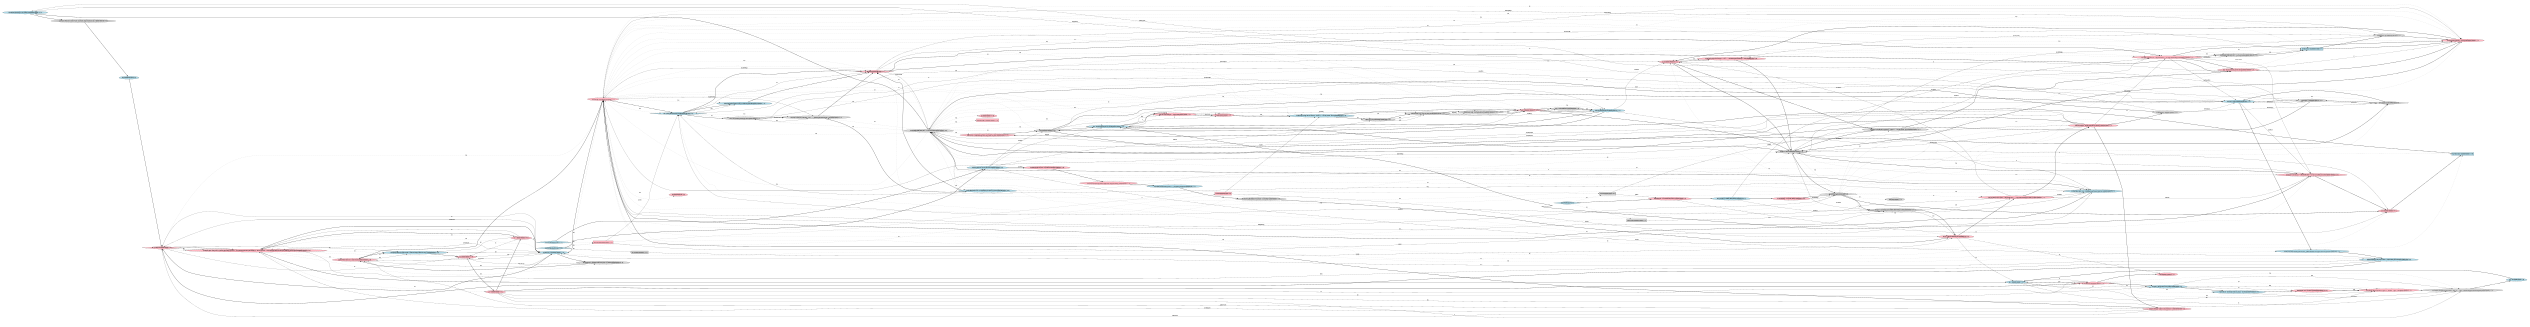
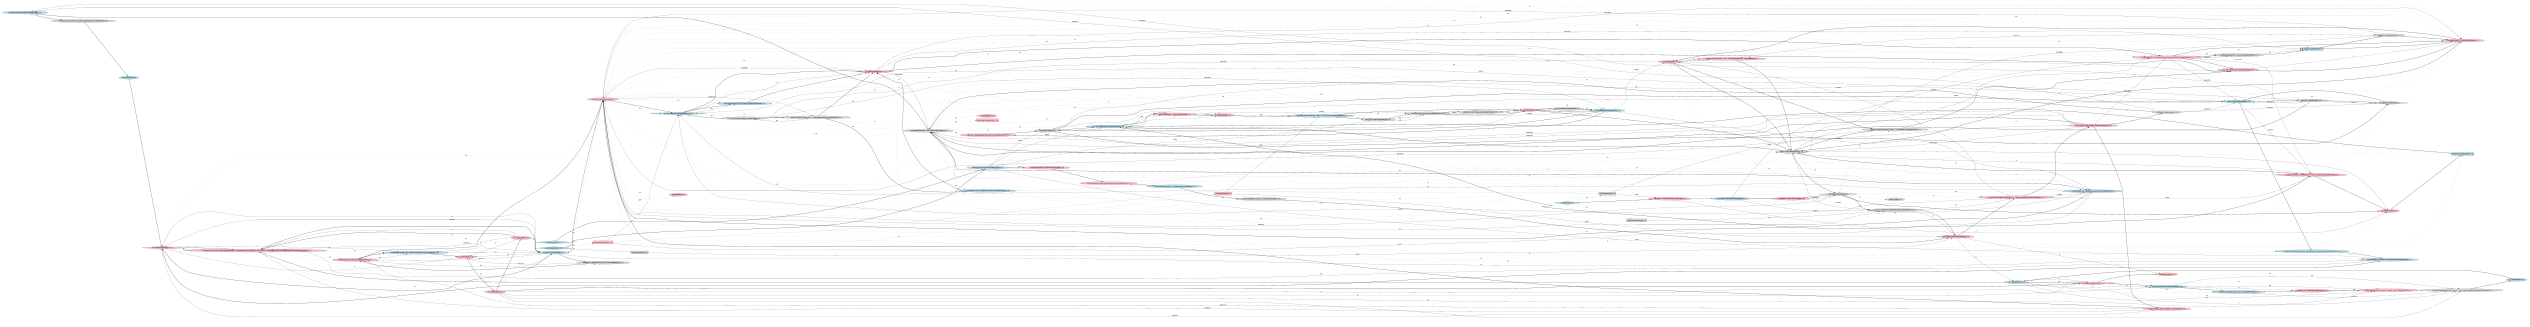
  digraph {
    fontname=Oswald
    rankdir=LR
    node [fillcolor=lightpink fontname=Oswald shape=ellipse style=filled]
    edge [fontname=Oswald style=solid]
    n1 [fillcolor=lightblue label="assertNotNull(\"previousFacets is null\",previousFacets)@@@49@@@['1', '0', '0']"]
    n2 [fillcolor=lightgrey label="assertEquals(\"Mismatch in number of facets: \",facetCounts.size(),previousFacets.size() / 2)@@@50@@@['1', '0', '0']"]
    n3 [fillcolor=lightblue label="int pos@@@51@@@['1', '0', '0']"]
    n4 [label="assertNotNull(\"Expected facet label #\" + (pos / 2) + \" not found: '\" + label + \"'\",count)@@@66@@@['0', '1', '0']"]
    n5 [fillcolor=lightgrey label="assertEquals(\"Facet count mismatch for label #\" + (pos / 2) + \" '\" + label + \"'\",expectedCount,facetCounts.get(label).value)@@@67@@@['0', '1', '0']"]
    n6 [fillcolor=lightblue label="pos += 2@@@68@@@['0', '1', '0']"]
    n7 [fillcolor=lightblue label="String label = (String)previousFacets.get(pos)@@@63@@@['0', '1', '0']"]
    n8 [fillcolor=lightblue label="int expectedCount = ((Number)previousFacets.get(pos + 1)).intValue()@@@64@@@['0', '1', '0']"]
    n9 [label="MutableValueInt count = facetCounts.get(label)@@@65@@@['0', '1', '0']"]
    n10 [label="return ids@@@70@@@['0', '1', '0']"]
    n11 [fillcolor=lightblue label="null != params.getInt(CommonParams.ROWS)@@@14@@@['1', '1', '1']" shape=diamond]
    n12 [fillcolor=lightgrey label="int rows = params.getInt(CommonParams.ROWS)@@@15@@@['1', '0', '1']"]
    n13 [fillcolor=lightblue label="@SuppressWarnings({\"rawtypes\"}) Map rsp = (Map)fromJSONString(json)@@@16@@@['0', '1', '0']"]
    n14 [fillcolor=lightgrey label="assertTrue(\"Too many docs on this page: \" + rows + \" < \" + docsOnThisPage,docsOnThisPage <= rows)@@@16@@@['1', '0', '1']"]
    n15 [label="0 == docsOnThisPage@@@18@@@['1', '1', '1']" shape=diamond]
    n16 [fillcolor=lightblue label="facetCounts.put(facetString,count)@@@41@@@['1', '1', '0']"]
    n17 [label="ids.put(id)@@@24@@@['1', '1', '1']"]
    n18 [fillcolor=lightblue label="List<Map<Object,Object>> docs = (List)(((Map)rsp.get(\"response\")).get(\"docs\"))@@@18@@@['1', '0', '0']"]
    n19 [fillcolor=lightgrey label="assertNotNull(CURSOR_MARK_NEXT + \" is null\",nextCursorMark)@@@11@@@['1', '0', '1']"]
    n20 [label="assertEquals(\"no more docs, but \" + CURSOR_MARK_NEXT + \" isn't same\",cursorMark,nextCursorMark)@@@19@@@['1', '1', '1']"]
    n21 [label="int id = Integer.parseInt(doc.get(\"id\").toString())@@@22@@@['0', '0', '1']"]
    n22 [label="assertFalse(\"walk already seen: \" + id,ids.exists(id))@@@23@@@['1', '1', '1']"]
    n23 [fillcolor=lightblue label="Map<Object,Object> doc@@@21@@@['1', '1', '1']" shape=box]
    n24 [label="assertFalse(\"walk already seen: \" + id,ids.exists(id))@@@33@@@['1', '1', '0']"]
    n25 [fillcolor=lightgrey label="String facetString = null == facet? null: facet.toString()@@@37@@@['1', '1', '0']"]
    n26 [label="ids.put(id)@@@34@@@['1', '1', '0']"]
    n27 [label="null == count@@@39@@@['1', '1', '0']" shape=diamond]
    n28 [fillcolor=lightgrey label="MutableValueInt count = facetCounts.get(facetString)@@@38@@@['0', '1', '0']"]
    n29 [fillcolor=lightblue label="assertFalse(\"id set bigger then max allowed (\" + maxSize + \"): \" + ids.size(),maxSize < ids.size())@@@35@@@['1', '1', '0']"]
    n30 [fillcolor=lightblue label="pos += 2@@@62@@@['1', '1', '0']"]
    n31 [label="pos < previousFacets.size()@@@61@@@['0', '1', '0']" shape=diamond]
    n32 [fillcolor=lightgrey label="int maxSize@@@2@@@['1', '0', '0']" shape=box]
    n33 [label="Map rsp = (Map)fromJSONString(json)@@@8@@@['1', '1', '1']"]
    n34 [fillcolor=lightblue label="Map<Object,Object> doc@@@31@@@['1', '1', '0']" shape=box]
    n35 [fillcolor=lightblue label="int id = Integer.parseInt(doc.get(\"id\").toString())@@@32@@@['1', '1', '0']"]
    n36 [label="assertTrue(\"response doesn't contain \" + CURSOR_MARK_NEXT + \": \" + json,rsp.containsKey(CURSOR_MARK_NEXT))@@@9@@@['1', '1', '1']"]
    n37 [label="assertTrue(\"Too many docs on this page: \" + rows + \" < \" + docsOnThisPage,docsOnThisPage <= rows)@@@26@@@['0', '1', '0']"]
    n38 [fillcolor=lightgrey label="cursorMark = nextCursorMark@@@27@@@['1', '1', '1']"]
    n39 [fillcolor=lightgrey label="String json = assertJQ(req(params,CURSOR_MARK_PARAM,cursorMark))@@@7@@@['0', '0', '1']"]
    n40 [label="return ids@@@29@@@['1', '0', '1']"]
    n41 [label="assertEquals(\"no more docs, but \" + CURSOR_MARK_NEXT + \" isn't same\",cursorMark,nextCursorMark)@@@29@@@['1', '1', '0']"]
    n42 [fillcolor=lightgrey label="0 < docsOnThisPage@@@6@@@['0', '0', '1']" shape=diamond]
    n43 [fillcolor=lightgrey label="previousFacets = facets@@@47@@@['1', '0', '0']"]
    n44 [fillcolor=lightblue label="cursorMark = nextCursorMark@@@45@@@['1', '1', '0']"]
    n45 [fillcolor=lightgrey label="null != previousFacets@@@44@@@['1', '0', '0']" shape=diamond]
    n46 [fillcolor=lightblue label="@SuppressWarnings({\"rawtypes\"}) Map facetFields = (Map)((Map)rsp.get(\"facet_counts\")).get(\"facet_fields\")@@@46@@@['0', '1', '0']"]
    n47 [label="docsOnThisPage = docs.size()@@@13@@@['1', '1', '1']"]
    n48 [label="docs@@@27@@@['1', '0', '0']"]
    n49 [fillcolor=lightblue label="List<Map<Object,Object>> docs = (List)(((Map)rsp.get(\"response\")).get(\"docs\"))@@@12@@@['1', '0', '1']"]
    n50 [fillcolor=lightgrey label="++count.value@@@43@@@['1', '1', '0']"]
    n51 [label="Map<Object,Object> doc@@@27@@@['1', '0', '0']" shape=box]
    n52 [label="Map facetFields = (Map)((Map)rsp.get(\"facet_counts\")).get(\"facet_fields\")@@@42@@@['1', '0', '0']"]
    n53 [fillcolor=lightblue label="String cursorMark = CURSOR_MARK_START@@@4@@@['0', '0', '1']"]
    n54 [label="int docsOnThisPage = Integer.MAX_VALUE@@@5@@@['0', '0', '1']"]
    n55 [fillcolor=lightgrey label="assertNotNull(CURSOR_MARK_NEXT + \" is null\",nextCursorMark)@@@21@@@['1', '1', '0']"]
    n56 [fillcolor=lightgrey label="count = new MutableValueInt()@@@40@@@['0', '1', '0']"]
    n57 [fillcolor=lightblue label="assertFullWalkNoDupsWithFacets['1', '0', '0']" shape=diamond]
    n58 [fillcolor=lightblue label="final String facetField = params.get(\"facet.field\")@@@3@@@['1', '1', '0']"]
    n59 [label="SolrParams params@@@2@@@['1', '1', '0']" shape=box]
    n60 [label="assertNotNull(\"facet.field param not specified\",facetField)@@@4@@@['1', '1', '0']"]
    n61 [fillcolor=lightblue label="@SuppressWarnings({\"rawtypes\"}) List facets = (List)facetFields.get(facetField)@@@49@@@['0', '1', '0']"]
    n62 [fillcolor=lightgrey label="Object facet = doc.get(facetField)@@@36@@@['1', '1', '0']"]
    n63 [fillcolor=lightgrey label="int maxSize@@@2@@@['0', '0', '1']" shape=box]
    n64 [label="SentinelIntSet ids = new SentinelIntSet(maxSize,-1)@@@3@@@['0', '0', '1']"]
    n65 [label="String nextCursorMark = (String)rsp.get(CURSOR_MARK_NEXT)@@@10@@@['1', '1', '1']"]
    n66 [fillcolor=lightgrey label="List previousFacets = null@@@11@@@['1', '0', '0']"]
    n67 [label="@SuppressWarnings({\"rawtypes\"}) List previousFacets = null@@@11@@@['0', '1', '0']"]
    n68 [label="assertEquals(\"Facets not the same as on previous page:previous page facets: \" + Arrays.toString(facets.toArray(new Object(((()) + \"current page facets: \" + Arrays.toString(previousFacets.toArray(new Object(((()),previousFacets,facets)@@@53@@@['1', '1', '0']"]
    n69 [label="assertNotNull(\"previousFacets is null\",previousFacets)@@@57@@@['1', '1', '0']"]
    n70 [label="null != previousFacets@@@52@@@['1', '1', '0']" shape=diamond]
    n71 [fillcolor=lightblue label="previousFacets = facets@@@55@@@['1', '1', '0']"]
    n72 [fillcolor=lightgrey label="docsOnThisPage = docs.size()@@@23@@@['0', '1', '0']"]
    n73 [label="docs@@@31@@@['0', '1', '0']"]
    n74 [label="pos += 2@@@54@@@['1', '0', '0']"]
    n75 [fillcolor=lightblue label="assertEquals(\"Mismatch in number of facets: \",facetCounts.size(),previousFacets.size() / 2)@@@58@@@['1', '1', '0']"]
    n76 [label="int pos@@@59@@@['1', '1', '0']"]
    n77 [fillcolor=lightgrey label="int expectedCount = ((Number)previousFacets.get(pos + 1)).intValue()@@@56@@@['1', '0', '0']"]
    n78 [label="pos = 0@@@60@@@['1', '1', '0']"]
    n79 [label="assertFalse(\"facet.field param contains multiple values\",facetField.contains(\",\"))@@@5@@@['1', '1', '0']"]
    n80 [fillcolor=lightblue label="assertEquals(\"facet.limit param not set to -1\",\"-1\",params.get(\"facet.limit\"))@@@6@@@['1', '1', '0']"]
    n81 [fillcolor=lightgrey label="assertFalse(\"id set bigger then max allowed (\" + maxSize + \"): \" + ids.size(),maxSize < ids.size())@@@25@@@['0', '0', '1']"]
    n82 [fillcolor=lightblue label="assertFullWalkNoDupsWithFacets['0', '1', '0']" shape=diamond]
    n83 [label="int maxSize@@@2@@@['0', '1', '0']" shape=box]
    n84 [fillcolor=lightgrey label="docs@@@21@@@['0', '0', '1']"]
    n85 [fillcolor=lightgrey label="SolrParams params@@@2@@@['0', '0', '1']" shape=box]
    n86 [fillcolor=lightgrey label="final Map<String,MutableValueInt> facetCounts = new HashMap<>()@@@7@@@['1', '1', '0']"]
    n87 [fillcolor=lightblue label="assertFullWalkNoDups['0', '0', '1']" shape=diamond]
    n1 -> n2 [style=bold]
    n2 -> n3 [style=bold]
    n3 -> n70 [style=bold]
    n4 -> n5 [style=bold]
    n5 -> n6 [style=bold]
    n6 -> n30 [style=bold]
    n7 -> n4 [label=label]
    n7 -> n5 [label=label]
    n7 -> n8 [style=bold]
    n7 -> n9 [label=label]
    n8 -> n5 [label=expectedCount]
    n8 -> n9 [style=bold]
    n9 -> n4 [label=count]
    n9 -> n4 [style=bold]
    n11 -> n12 [style=bold]
    n11 -> n12 [label=true style=dotted]
    n11 -> n13 [style=bold]
    n11 -> n13 [label=json]
    n11 -> n14 [label=true style=dotted]
    n11 -> n15 [style=bold]
    n11 -> n15 [label=json]
    n12 -> n14 [label=rows]
    n12 -> n14 [label=nextCursorMark]
    n12 -> n14 [style=bold]
    n12 -> n16 [label=nextCursorMark]
    n12 -> n17 [label=nextCursorMark]
    n13 -> n15 [style=bold]
    n14 -> n15 [style=bold]
    n14 -> n18 [style=bold]
    n15 -> n19 [label=docsOnThisPage]
    n15 -> n20 [style=bold]
    n15 -> n20 [label=true style=dotted]
    n15 -> n21 [style=bold]
    n15 -> n22 [label=docsOnThisPage]
    n15 -> n23 [label=docsOnThisPage]
    n16 -> n17 [label=cursorMark]
    n16 -> n49 [label=cursorMark]
    n16 -> n50 [style=bold]
    n16 -> n52 [style=bold]
    n17 -> n37 [style=bold]
    n17 -> n37 [label=rows]
    n17 -> n38 [style=bold]
    n17 -> n81 [style=bold]
    n18 -> n15 [style=bold]
    n18 -> n49 [label=0 style=dashed]
    n19 -> n1 [style=bold]
    n19 -> n11 [label=true style=dotted]
    n19 -> n12 [label=true style=dotted]
    n19 -> n14 [label=true style=dotted]
    n19 -> n15 [label=true style=dotted]
    n19 -> n16 [label=true style=dotted]
    n19 -> n18 [label=true style=dotted]
    n19 -> n20 [label=true style=dotted]
    n19 -> n22 [label=true style=dotted]
    n19 -> n24 [label=true style=dotted]
    n19 -> n26 [label=true style=dotted]
    n19 -> n27 [label=true style=dotted]
    n19 -> n29 [label=true style=dotted]
    n19 -> n34 [label=true style=dotted]
    n19 -> n35 [label=true style=dotted]
    n19 -> n38 [label=true style=dotted]
    n19 -> n40 [label=true style=dotted]
    n19 -> n41 [label=true style=dotted]
    n19 -> n43 [label=true style=dotted]
    n19 -> n45 [label=true style=dotted]
    n19 -> n47 [label=true style=dotted]
    n19 -> n48 [label=true style=dotted]
    n19 -> n49 [style=bold]
    n19 -> n49 [label=true style=dotted]
    n19 -> n50 [label=true style=dotted]
    n19 -> n51 [label=true style=dotted]
    n19 -> n52 [label=true style=dotted]
    n20 -> n21 [style=bold]
    n20 -> n22 [style=bold]
    n20 -> n23 [label=true style=dotted]
    n20 -> n41 [label=nextCursorMark]
    n20 -> n44 [label=nextCursorMark]
    n20 -> n55 [label=true style=dotted]
    n20 -> n55 [style=bold]
    n20 -> n55 [label=nextCursorMark]
    n21 -> n17 [label=id]
    n21 -> n22 [label=id]
    n21 -> n22 [style=bold]
    n22 -> n17 [style=bold]
    n22 -> n17 [label=true style=dotted]
    n22 -> n37 [label=true style=dotted]
    n22 -> n38 [style=bold]
    n23 -> n22 [style=bold]
    n23 -> n72 [style=bold]
    n24 -> n25 [label=facetString]
    n24 -> n26 [style=bold]
    n24 -> n26 [label=facetString]
    n25 -> n16 [label=facetString]
    n25 -> n27 [style=bold]
    n25 -> n28 [style=bold]
    n25 -> n28 [label=facetString]
    n26 -> n29 [label=count]
    n26 -> n29 [style=bold]
    n27 -> n16 [label=true style=dotted]
    n27 -> n16 [style=bold]
    n27 -> n38 [style=bold]
    n27 -> n50
    n27 -> n56 [style=bold]
    n27 -> n56 [label=true style=dotted]
    n28 -> n27 [style=bold]
    n28 -> n27 [label=count]
    n29 -> n25 [label=true style=dotted]
    n29 -> n27 [style=bold]
    n29 -> n62 [label=true style=dotted]
    n29 -> n62 [style=bold]
    n30 -> n4 [label=pos]
    n30 -> n5 [label=pos]
    n30 -> n7 [label=pos]
    n30 -> n31 [style=bold]
    n30 -> n31 [label=pos]
    n31 -> n4 [label=true style=dotted]
    n31 -> n5 [label=true style=dotted]
    n31 -> n7 [style=bold]
    n31 -> n7 [label=true style=dotted]
    n31 -> n8 [label=true style=dotted]
    n31 -> n9 [label=true style=dotted]
    n31 -> n10 [style=bold]
    n31 -> n30 [label=true style=dotted]
    n32 -> n33 [label=maxSize]
    n33 -> n10 [label=ids]
    n33 -> n30 [label=ids]
    n33 -> n36 [style=bold]
    n34 -> n35 [style=bold]
    n35 -> n24 [label=facet]
    n35 -> n24 [label=id]
    n35 -> n24 [style=bold]
    n35 -> n26 [label=id]
    n36 -> n11 [label=cursorMark]
    n36 -> n17 [label=cursorMark]
    n36 -> n41 [label=cursorMark]
    n36 -> n49 [label=cursorMark]
    n36 -> n65 [style=bold]
    n37 -> n38 [style=bold]
    n38 -> n20 [label=cursorMark]
    n38 -> n35 [style=bold]
    n38 -> n39 [label=cursorMark]
    n38 -> n40 [label=id]
    n38 -> n41 [label=id]
    n38 -> n41 [style=bold]
    n38 -> n41 [label=true style=dotted]
    n38 -> n42 [style=bold]
    n39 -> n33 [label=json]
    n39 -> n33 [style=bold]
    n39 -> n36 [label=json]
    n40 -> n34 [style=bold]
    n41 -> n35 [style=bold]
    n41 -> n40 [style=bold]
    n42 -> n11 [label=true style=dotted]
    n42 -> n15 [label=true style=dotted]
    n42 -> n17 [label=true style=dotted]
    n42 -> n19 [label=true style=dotted]
    n42 -> n21 [label=true style=dotted]
    n42 -> n22 [label=true style=dotted]
    n42 -> n23 [label=true style=dotted]
    n42 -> n33 [label=true style=dotted]
    n42 -> n36 [label=true style=dotted]
    n42 -> n38 [label=true style=dotted]
    n42 -> n39 [style=bold]
    n42 -> n39 [label=true style=dotted]
    n42 -> n40 [style=bold]
-   n42 -> n71 [label=true style=dotted]
+   n42 -> n47 [label=true style=dotted]
    n42 -> n49 [label=true style=dotted]
    n42 -> n65 [label=true style=dotted]
    n42 -> n81 [label=true style=dotted]
    n42 -> n84 [label=true style=dotted]
    n43 -> n1 [label=previousFacets]
    n43 -> n19 [style=bold]
    n43 -> n44 [label=previousFacets]
    n43 -> n45 [label=previousFacets]
    n44 -> n11 [label=cursorMark]
    n44 -> n41 [label=cursorMark]
    n44 -> n43 [style=bold]
    n44 -> n46 [style=bold]
    n45 -> n43 [style=bold]
    n45 -> n44 [style=bold]
    n45 -> n44 [label=true style=dotted]
    n46 -> n61 [style=bold]
    n47 -> n11 [style=bold]
    n47 -> n11 [label=true style=dotted]
    n47 -> n13 [label=true style=dotted]
    n47 -> n14 [label=docsOnThisPage]
    n47 -> n15 [label=docsOnThisPage]
    n47 -> n15 [label=true style=dotted]
    n47 -> n20 [label=true style=dotted]
    n47 -> n22 [label=true style=dotted]
    n47 -> n23 [label=true style=dotted]
    n47 -> n24 [label=true style=dotted]
    n47 -> n25 [label=true style=dotted]
    n47 -> n26 [label=true style=dotted]
    n47 -> n27 [label=true style=dotted]
    n47 -> n28 [label=true style=dotted]
    n47 -> n29 [label=true style=dotted]
    n47 -> n34 [label=true style=dotted]
    n47 -> n35 [label=true style=dotted]
    n47 -> n38 [label=true style=dotted]
    n47 -> n42 [label=docsOnThisPage]
    n47 -> n44 [label=true style=dotted]
    n47 -> n46 [label=true style=dotted]
    n47 -> n50 [label=true style=dotted]
    n47 -> n55 [label=true style=dotted]
    n47 -> n61 [label=true style=dotted]
    n47 -> n62 [label=true style=dotted]
    n47 -> n69 [style=bold]
    n47 -> n70 [label=true style=dotted]
    n47 -> n71 [label=true style=dotted]
    n47 -> n72 [label=true style=dotted]
    n47 -> n73 [label=true style=dotted]
    n49 -> n11 [label=json]
    n49 -> n47 [label=json]
    n49 -> n47 [style=bold]
    n50 -> n35 [style=bold]
    n50 -> n43 [label=facets]
    n50 -> n44 [style=bold]
    n50 -> n44 [label=facets]
    n50 -> n45 [style=bold]
    n52 -> n50 [style=bold]
    n53 -> n20 [label=cursorMark]
    n53 -> n39 [label=cursorMark]
    n53 -> n54 [style=bold]
    n54 -> n42 [style=bold]
    n54 -> n42 [label=docsOnThisPage]
    n55 -> n23 [style=bold]
    n55 -> n23 [label=rows]
    n56 -> n16 [style=bold]
    n56 -> n16 [label=count]
    n57 -> n32 [label=true]
    n57 -> n58 [style=bold]
    n57 -> n59 [label=true style=dotted]
    n58 -> n35 [label=facetField]
    n58 -> n50 [label=facetField]
    n58 -> n60 [label=facetField]
    n58 -> n60 [style=bold]
    n58 -> n61 [label=facetField]
    n58 -> n62 [label=facetField]
    n59 -> n11 [label=params]
    n59 -> n49 [label=params]
    n59 -> n63 [label=0 style=dashed]
    n60 -> n79 [style=bold]
    n61 -> n68 [label=facets]
    n61 -> n70 [style=bold]
    n61 -> n71 [label=facets]
    n62 -> n25 [label=count]
    n62 -> n25 [style=bold]
    n62 -> n25 [label=facet]
    n63 -> n64 [label=maxSize]
    n63 -> n81 [label=maxSize]
    n64 -> n40 [label=ids]
    n64 -> n53 [style=bold]
    n65 -> n19 [label=docsOnThisPage]
    n65 -> n19 [style=bold]
    n65 -> n19 [label=nextCursorMark]
    n65 -> n20 [label=nextCursorMark]
    n65 -> n38 [label=nextCursorMark]
    n65 -> n47 [label=docsOnThisPage]
    n65 -> n66 [style=bold]
    n65 -> n67 [style=bold]
    n66 -> n1 [label=previousFacets]
    n66 -> n19 [style=bold]
    n66 -> n44 [label=previousFacets]
    n66 -> n45 [label=previousFacets]
    n67 -> n47 [style=bold]
    n67 -> n68 [label=previousFacets]
    n67 -> n69 [label=previousFacets]
    n67 -> n70 [label=previousFacets]
    n68 -> n30 [style=bold]
    n68 -> n69 [label=true style=dotted]
    n68 -> n71 [style=bold]
    n68 -> n71 [label=true style=dotted]
    n68 -> n74 [label=true style=dotted]
    n68 -> n75 [label=true style=dotted]
    n68 -> n76 [label=true style=dotted]
    n68 -> n77 [label=true style=dotted]
    n68 -> n78 [label=true style=dotted]
    n69 -> n75 [label=count]
    n69 -> n75 [style=bold]
    n70 -> n68 [label=pos]
    n70 -> n68 [label=true style=dotted]
    n70 -> n68 [style=bold]
    n70 -> n71 [style=bold]
    n70 -> n71 [label=pos]
    n70 -> n75 [label=pos]
    n70 -> n76 [label=pos]
    n71 -> n47 [style=bold]
    n71 -> n68 [label=previousFacets]
    n71 -> n69 [label=previousFacets]
    n71 -> n69 [label=label]
    n71 -> n70 [label=previousFacets]
    n71 -> n75 [label=label]
    n71 -> n76 [label=label]
    n71 -> n77 [style=bold]
    n72 -> n22 [style=bold]
    n72 -> n37 [label=docsOnThisPage]
    n72 -> n38 [label=docsOnThisPage]
    n72 -> n47 [label=docsOnThisPage]
    n74 -> n68 [label=pos]
    n74 -> n68 [style=bold]
    n74 -> n71 [label=pos]
    n74 -> n75 [label=pos]
    n74 -> n76 [label=pos]
    n75 -> n76 [style=bold]
    n76 -> n78 [style=bold]
    n77 -> n69 [style=bold]
    n77 -> n76 [label=expectedCount]
    n78 -> n4 [label=pos]
    n78 -> n5 [label=pos]
    n78 -> n7 [label=pos]
    n78 -> n31 [label=pos]
    n78 -> n31 [style=bold]
    n78 -> n74 [style=bold]
    n79 -> n80 [style=bold]
    n80 -> n86 [style=bold]
    n81 -> n21 [style=bold]
    n81 -> n38 [style=bold]
    n82 -> n58 [style=bold]
    n82 -> n59 [label=true style=dotted]
    n82 -> n83 [label=true style=dotted]
    n83 -> n29 [label=maxSize]
    n83 -> n33 [label=maxSize]
    n85 -> n39 [label=params]
    n86 -> n33 [style=bold]
    n87 -> n63 [label=true style=dotted]
    n87 -> n64 [style=bold]
    n87 -> n85 [label=true style=dotted]
  }
